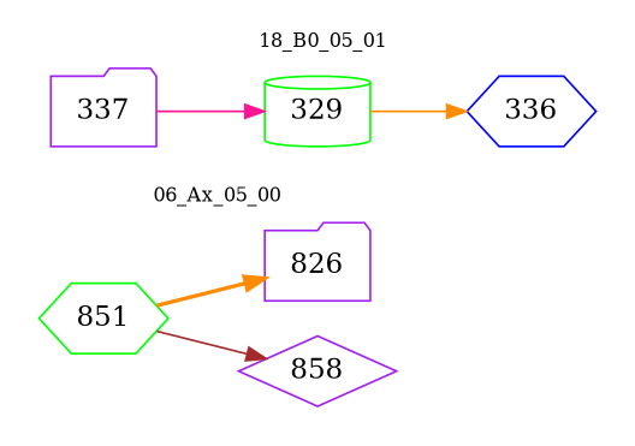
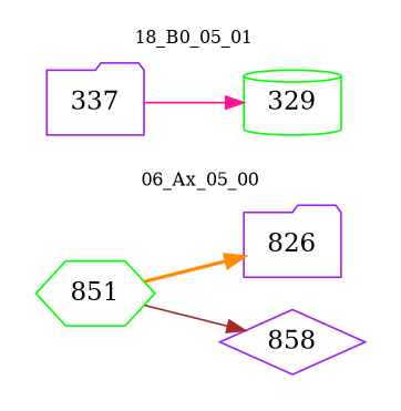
  digraph {
    rankdir=LR
    node [color=purple shape=hexagon]
    edge [color=darkorange style=solid]
    n1 [label=858 shape=diamond]
    n2 [color=green label=851]
    n3 [label=826 shape=folder]
    n4 [label=337 shape=folder]
    n5 [color=green label=329 shape=cylinder]
-   n6 [color=blue label=336]
    subgraph cluster_1 {
      color=white
      fontsize=10
      label="06_Ax_05_00"
      n1
      n2
      n3
    }
    subgraph cluster_2 {
      color=white
      fontsize=10
      label="18_B0_05_01"
      n4
      n5
-     n6
    }
    n2 -> n1 [color=brown]
    n2 -> n3 [style=bold]
    n4 -> n5 [color=deeppink]
-   n5 -> n6
  }
